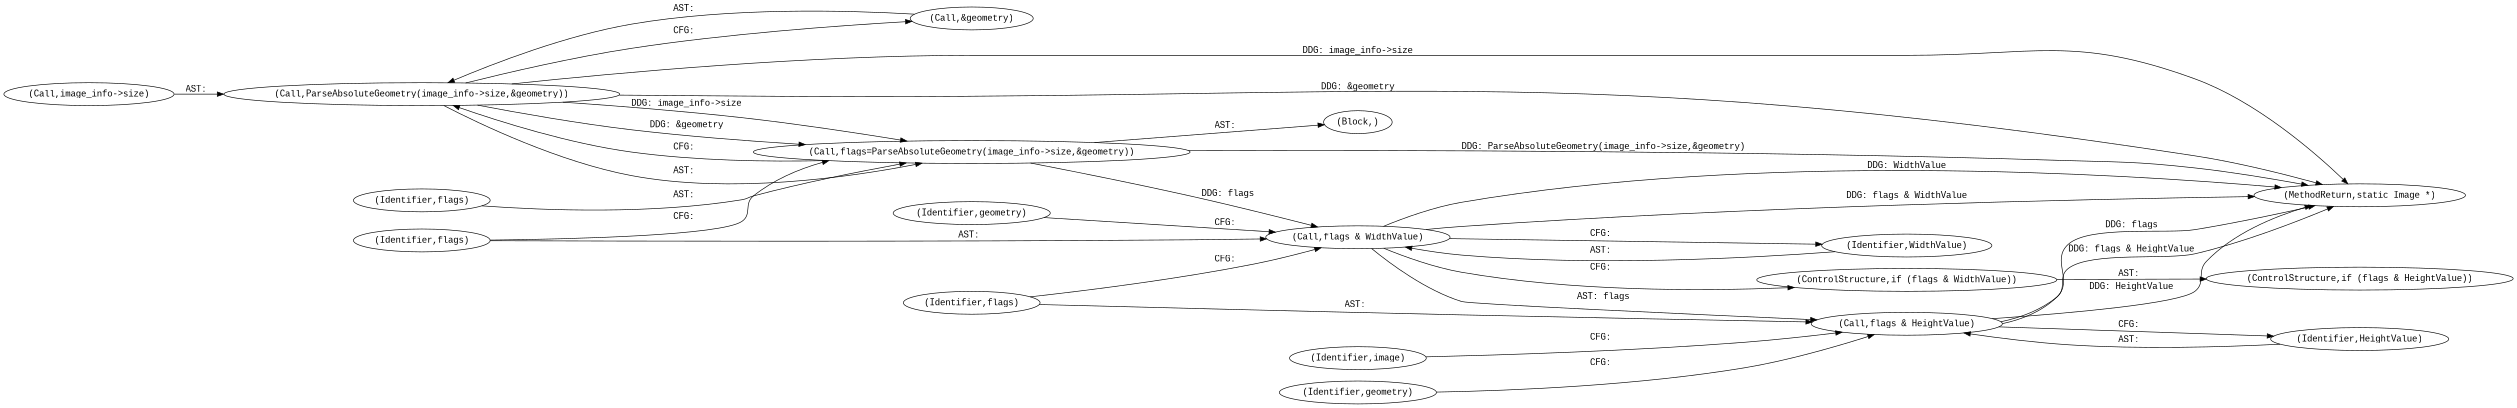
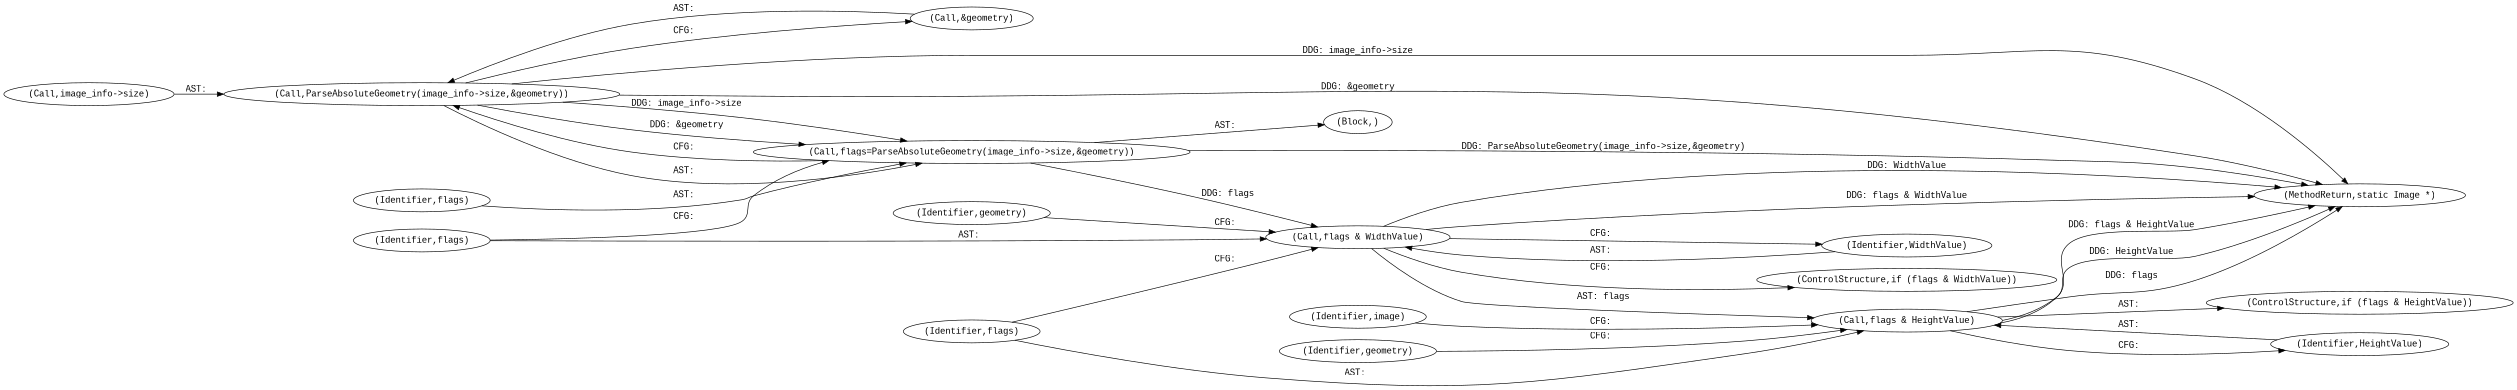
  digraph {
    fontname="Liberation Mono"
    rankdir=LR
    node [fontname="Liberation Mono"]
    edge [fontname="Liberation Mono"]
    n1 [label="(Call,ParseAbsoluteGeometry(image_info->size,&geometry))"]
    n2 [label="(Call,flags=ParseAbsoluteGeometry(image_info->size,&geometry))"]
    n3 [label="(Call,&geometry)"]
    n4 [label="(MethodReturn,static Image *)"]
    n5 [label="(Call,flags & WidthValue)"]
    n6 [label="(Block,)"]
    n7 [label="(Call,flags & HeightValue)"]
    n8 [label="(Identifier,WidthValue)"]
    n9 [label="(ControlStructure,if (flags & WidthValue))"]
    n10 [label="(ControlStructure,if (flags & HeightValue))"]
    n11 [label="(Identifier,HeightValue)"]
    n12 [label="(Identifier,flags)"]
    n13 [label="(Identifier,flags)"]
    n14 [label="(Identifier,flags)"]
    n15 [label="(Identifier,image)"]
    n16 [label="(Identifier,geometry)"]
    n17 [label="(Identifier,geometry)"]
    n18 [label="(Call,image_info->size)"]
    n1 -> n2 [label="AST: "]
    n1 -> n2 [label="DDG: image_info->size"]
    n1 -> n2 [label="DDG: &geometry"]
    n1 -> n3 [label="CFG: "]
    n1 -> n4 [label="DDG: image_info->size"]
    n1 -> n4 [label="DDG: &geometry"]
    n2 -> n1 [label="CFG: "]
    n2 -> n4 [label="DDG: ParseAbsoluteGeometry(image_info->size,&geometry)"]
    n2 -> n5 [label="DDG: flags"]
    n2 -> n6 [label="AST: "]
    n3 -> n1 [label="AST: "]
    n5 -> n4 [label="DDG: WidthValue"]
    n5 -> n4 [label="DDG: flags & WidthValue"]
    n5 -> n7 [label="AST: flags"]
    n5 -> n8 [label="CFG: "]
    n5 -> n9 [label="CFG: "]
    n7 -> n4 [label="DDG: flags & HeightValue"]
    n7 -> n4 [label="DDG: HeightValue"]
    n7 -> n4 [label="DDG: flags"]
-   n9 -> n10 [label="AST: "]
+   n7 -> n10 [label="AST: "]
    n7 -> n11 [label="CFG: "]
    n8 -> n5 [label="AST: "]
    n11 -> n7 [label="AST: "]
    n12 -> n2 [label="CFG: "]
    n12 -> n5 [label="AST: "]
    n13 -> n2 [label="AST: "]
    n14 -> n5 [label="CFG: "]
    n14 -> n7 [label="AST: "]
    n15 -> n7 [label="CFG: "]
    n16 -> n7 [label="CFG: "]
    n17 -> n5 [label="CFG: "]
    n18 -> n1 [label="AST: "]
  }
